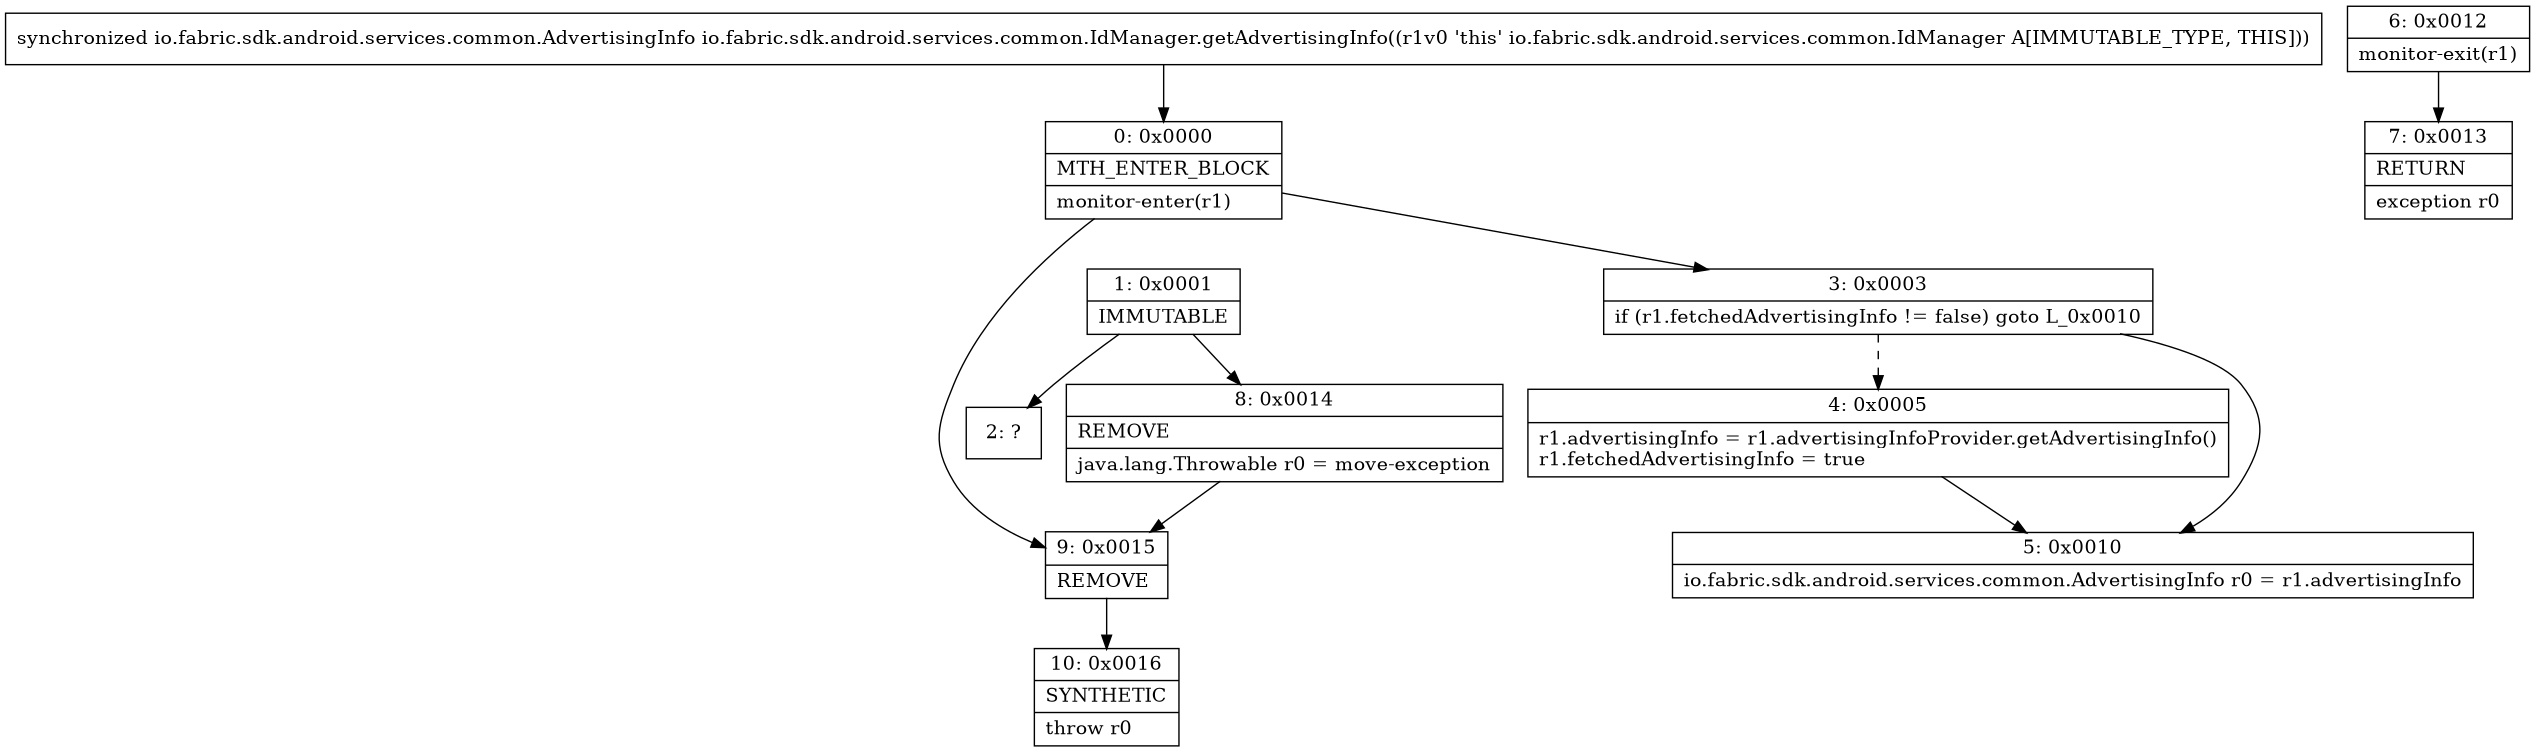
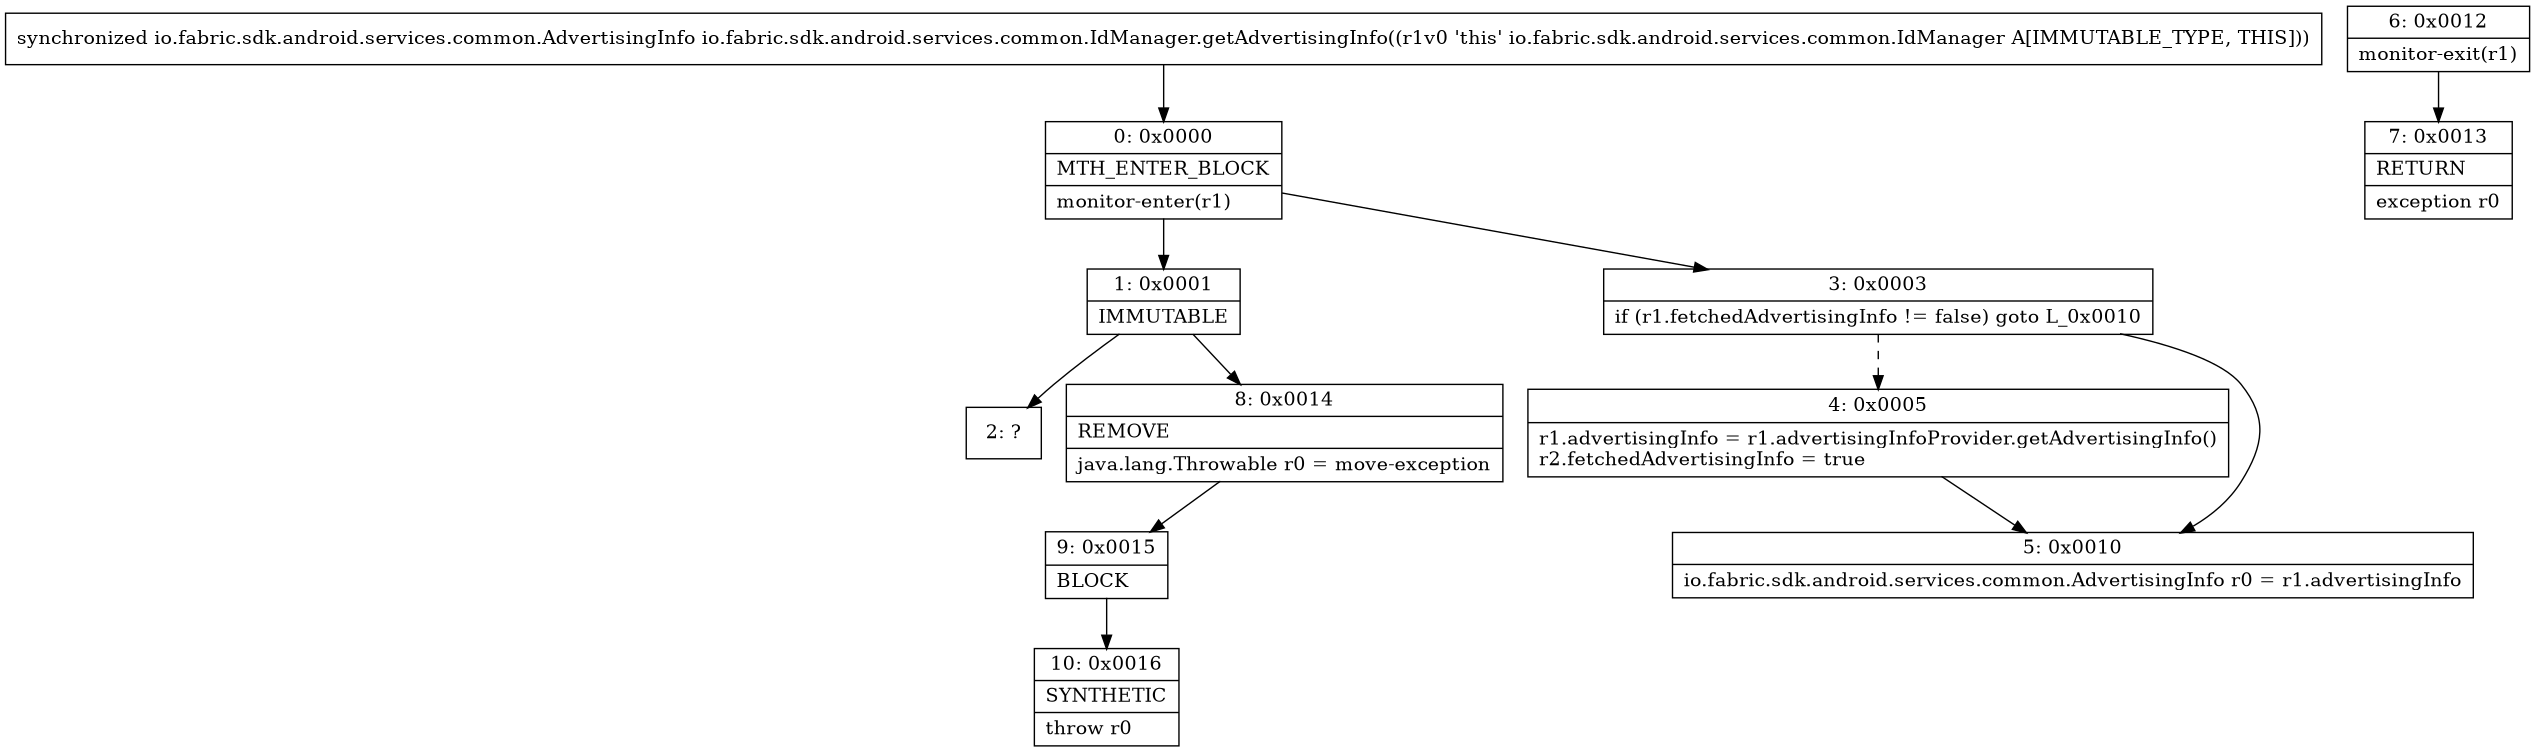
  digraph {
    node [shape=record]
    n1 [label="{0\:\ 0x0000|MTH_ENTER_BLOCK\l|monitor\-enter(r1)\l}"]
    n2 [label="{1\:\ 0x0001|IMMUTABLE\l}"]
    n3 [label="{3\:\ 0x0003|if (r1.fetchedAdvertisingInfo != false) goto L_0x0010\l}"]
    n4 [label="{2\:\ ?}"]
    n5 [label="{8\:\ 0x0014|REMOVE\l|java.lang.Throwable r0 = move\-exception\l}"]
-   n6 [label="{9\:\ 0x0015|REMOVE\l}"]
-   n7 [label="{4\:\ 0x0005|r1.advertisingInfo = r1.advertisingInfoProvider.getAdvertisingInfo()\lr1.fetchedAdvertisingInfo = true\l}"]
+   n6 [label="{9\:\ 0x0015|BLOCK\l}"]
+   n7 [label="{4\:\ 0x0005|r1.advertisingInfo = r1.advertisingInfoProvider.getAdvertisingInfo()\lr2.fetchedAdvertisingInfo = true\l}"]
    n8 [label="{5\:\ 0x0010|io.fabric.sdk.android.services.common.AdvertisingInfo r0 = r1.advertisingInfo\l}"]
    n9 [label="{6\:\ 0x0012|monitor\-exit(r1)\l}"]
    n10 [label="{7\:\ 0x0013|RETURN\l|exception r0\l}"]
    n11 [label="{10\:\ 0x0016|SYNTHETIC\l|throw r0\l}"]
    n12 [label="{synchronized io.fabric.sdk.android.services.common.AdvertisingInfo io.fabric.sdk.android.services.common.IdManager.getAdvertisingInfo((r1v0 'this' io.fabric.sdk.android.services.common.IdManager A[IMMUTABLE_TYPE, THIS])) }"]
-   n1 -> n6
+   n1 -> n2
    n1 -> n3
    n2 -> n4
    n2 -> n5
    n3 -> n7 [style=dashed]
    n3 -> n8
    n5 -> n6
    n6 -> n11
    n7 -> n8
    n9 -> n10
    n12 -> n1
  }
